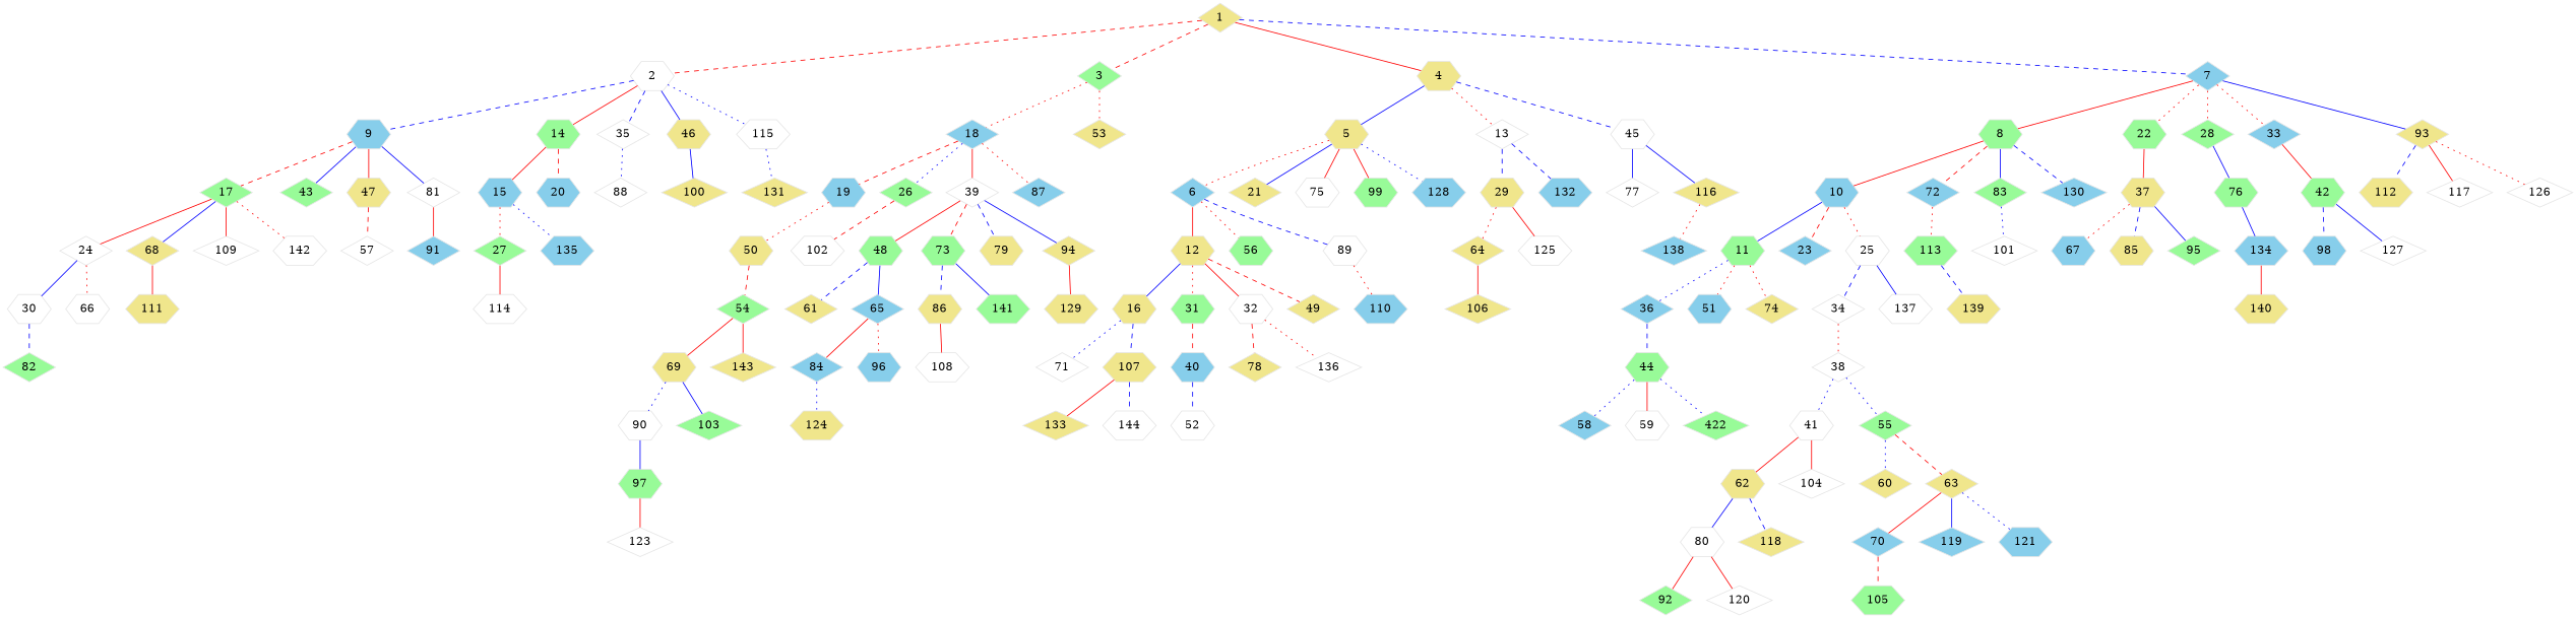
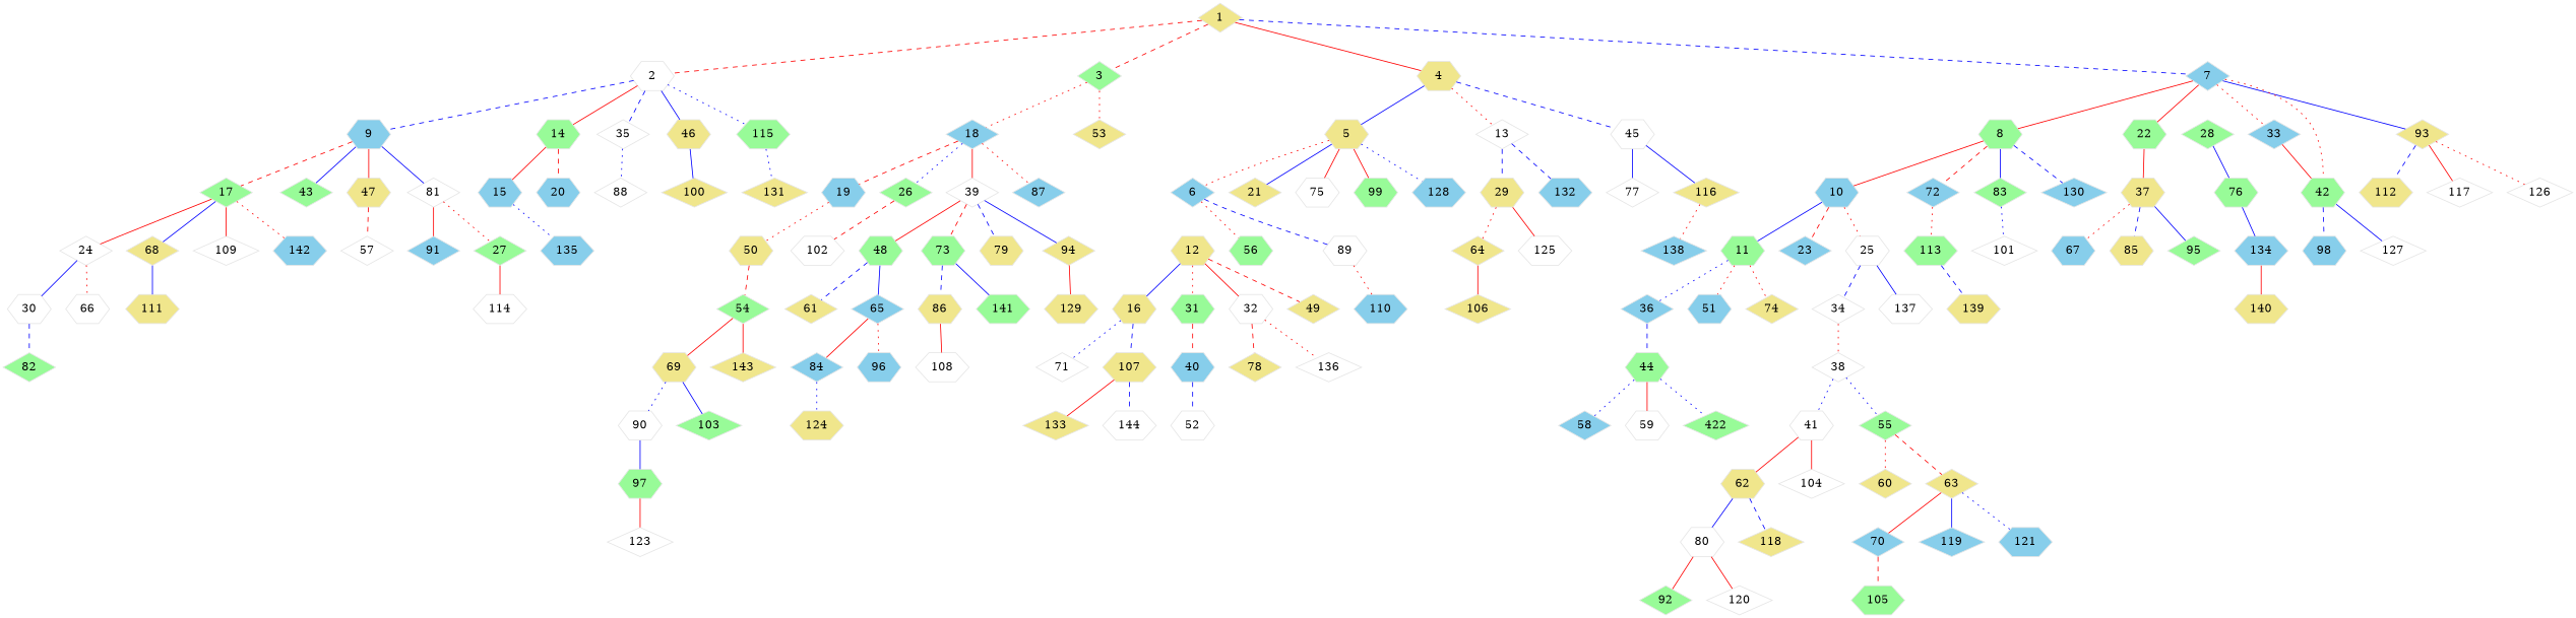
  graph {
    node [color=gray90 fillcolor=khaki shape=hexagon style=filled]
    edge [color=red style=solid]
    1 [shape=diamond]
    2 [fillcolor=white]
    3 [fillcolor=palegreen shape=diamond]
    4
    7 [fillcolor=skyblue shape=diamond]
    9 [fillcolor=skyblue]
    14 [fillcolor=palegreen]
    35 [fillcolor=white shape=diamond]
    46
-   115 [fillcolor=white]
+   115 [fillcolor=palegreen]
    18 [fillcolor=skyblue shape=diamond]
    53 [shape=diamond]
    5
    13 [fillcolor=white shape=diamond]
    45 [fillcolor=white]
    8 [fillcolor=palegreen]
    22 [fillcolor=palegreen]
    28 [fillcolor=palegreen shape=diamond]
    33 [fillcolor=skyblue shape=diamond]
    93 [shape=diamond]
    17 [fillcolor=palegreen shape=diamond]
    43 [fillcolor=palegreen shape=diamond]
    47
    81 [fillcolor=white shape=diamond]
    15 [fillcolor=skyblue]
    20 [fillcolor=skyblue]
    88 [fillcolor=white shape=diamond]
    100 [shape=diamond]
    131 [shape=diamond]
    19 [fillcolor=skyblue]
    26 [fillcolor=palegreen shape=diamond]
    39 [fillcolor=white shape=diamond]
    87 [fillcolor=skyblue shape=diamond]
    6 [fillcolor=skyblue shape=diamond]
    21 [shape=diamond]
    75 [fillcolor=white]
    99 [fillcolor=palegreen]
    128 [fillcolor=skyblue]
    29
    132 [fillcolor=skyblue]
    77 [fillcolor=white shape=diamond]
    116 [shape=diamond]
    12
    56 [fillcolor=palegreen]
    89 [fillcolor=white]
    16
    31 [fillcolor=palegreen]
    32 [fillcolor=white]
    49 [shape=diamond]
    110 [fillcolor=skyblue]
    10 [fillcolor=skyblue]
    72 [fillcolor=skyblue shape=diamond]
    83 [fillcolor=palegreen shape=diamond]
    130 [fillcolor=skyblue shape=diamond]
    37
    76 [fillcolor=palegreen]
    42 [fillcolor=palegreen]
    112
    117 [fillcolor=white shape=diamond]
    126 [fillcolor=white shape=diamond]
    11 [fillcolor=palegreen]
    23 [fillcolor=skyblue shape=diamond]
    25 [fillcolor=white]
    113 [fillcolor=palegreen]
    101 [fillcolor=white shape=diamond]
    24 [fillcolor=white shape=diamond]
    68 [shape=diamond]
    109 [fillcolor=white shape=diamond]
-   142 [fillcolor=white]
+   142 [fillcolor=skyblue]
    57 [fillcolor=white shape=diamond]
    91 [fillcolor=skyblue shape=diamond]
    36 [fillcolor=skyblue shape=diamond]
    51 [fillcolor=skyblue]
    74 [shape=diamond]
    34 [fillcolor=white shape=diamond]
    137 [fillcolor=white]
    44 [fillcolor=palegreen]
    71 [fillcolor=white shape=diamond]
    107
    40 [fillcolor=skyblue]
    78 [shape=diamond]
    136 [fillcolor=white shape=diamond]
    64 [shape=diamond]
    125 [fillcolor=white]
    27 [fillcolor=palegreen shape=diamond]
    135 [fillcolor=skyblue]
    114 [fillcolor=white]
    133 [shape=diamond]
    144 [fillcolor=white]
    30 [fillcolor=white]
    66 [fillcolor=white]
    111
    50
    102 [fillcolor=white]
    48 [fillcolor=palegreen]
    73 [fillcolor=palegreen]
    79
    94 [shape=diamond]
    54 [fillcolor=palegreen shape=diamond]
    67 [fillcolor=skyblue]
    85
    95 [fillcolor=palegreen shape=diamond]
    82 [fillcolor=palegreen shape=diamond]
    38 [fillcolor=white shape=diamond]
    134 [fillcolor=skyblue]
    106 [shape=diamond]
    52 [fillcolor=white]
    98 [fillcolor=skyblue]
    127 [fillcolor=white shape=diamond]
    41 [fillcolor=white]
    55 [fillcolor=palegreen shape=diamond]
    58 [fillcolor=skyblue shape=diamond]
    59 [fillcolor=white]
    n114 [fillcolor=palegreen label=422 shape=diamond]
    62
    104 [fillcolor=white shape=diamond]
    60 [shape=diamond]
    63 [shape=diamond]
    61 [shape=diamond]
    65 [fillcolor=skyblue shape=diamond]
    86
    141 [fillcolor=palegreen]
    129
    80 [fillcolor=white]
    118 [shape=diamond]
    138 [fillcolor=skyblue shape=diamond]
    84 [fillcolor=skyblue shape=diamond]
    96 [fillcolor=skyblue]
    69
    143 [shape=diamond]
    90 [fillcolor=white]
    103 [fillcolor=palegreen shape=diamond]
    70 [fillcolor=skyblue shape=diamond]
    119 [fillcolor=skyblue shape=diamond]
    121 [fillcolor=skyblue]
    92 [fillcolor=palegreen shape=diamond]
    120 [fillcolor=white shape=diamond]
    105 [fillcolor=palegreen]
    124
    97 [fillcolor=palegreen]
    139
    108 [fillcolor=white]
    140
    123 [fillcolor=white shape=diamond]
    1 -- 2 [style=dashed]
    1 -- 3 [style=dashed]
    1 -- 4
    1 -- 7 [color=blue style=dashed]
    2 -- 9 [color=blue style=dashed]
    2 -- 14
    2 -- 35 [color=blue style=dashed]
    2 -- 46 [color=blue]
    2 -- 115 [color=blue style=dotted]
    3 -- 18 [style=dotted]
    3 -- 53 [style=dotted]
    4 -- 5 [color=blue]
    4 -- 13 [style=dotted]
    4 -- 45 [color=blue style=dashed]
    7 -- 8
-   7 -- 22 [style=dotted]
-   7 -- 28 [style=dotted]
+   7 -- 22
+   7 -- 42 [style=dotted]
    7 -- 33 [style=dotted]
    7 -- 93 [color=blue]
    9 -- 17 [style=dashed]
    9 -- 43 [color=blue]
    9 -- 47
    9 -- 81 [color=blue]
    14 -- 15
    14 -- 20 [style=dashed]
    35 -- 88 [color=blue style=dotted]
    46 -- 100 [color=blue]
    115 -- 131 [color=blue style=dotted]
    18 -- 19 [style=dashed]
    18 -- 26 [color=blue style=dotted]
    18 -- 39
    18 -- 87 [style=dotted]
    5 -- 6 [style=dotted]
    5 -- 21 [color=blue]
    5 -- 75
    5 -- 99
    5 -- 128 [color=blue style=dotted]
    13 -- 29 [color=blue style=dashed]
    13 -- 132 [color=blue style=dashed]
    45 -- 77 [color=blue]
    45 -- 116 [color=blue]
    8 -- 10
    8 -- 72 [style=dashed]
    8 -- 83 [color=blue]
    8 -- 130 [color=blue style=dashed]
    22 -- 37
    28 -- 76 [color=blue]
    33 -- 42
    93 -- 112 [color=blue style=dashed]
    93 -- 117
    93 -- 126 [style=dotted]
    17 -- 24
    17 -- 68 [color=blue]
    17 -- 109
    17 -- 142 [style=dotted]
    47 -- 57 [style=dashed]
    81 -- 91
-   15 -- 27 [style=dotted]
+   81 -- 27 [style=dotted]
    15 -- 135 [color=blue style=dotted]
    19 -- 50 [style=dotted]
    26 -- 102 [style=dashed]
    39 -- 48
    39 -- 73 [style=dashed]
    39 -- 79 [color=blue style=dashed]
    39 -- 94 [color=blue]
-   6 -- 12
    6 -- 56 [style=dotted]
    6 -- 89 [color=blue style=dashed]
    29 -- 64 [style=dotted]
    29 -- 125
    116 -- 138 [style=dotted]
    12 -- 16 [color=blue]
    12 -- 31 [style=dotted]
    12 -- 32
    12 -- 49 [style=dashed]
    89 -- 110 [style=dotted]
    16 -- 71 [color=blue style=dotted]
    16 -- 107 [color=blue style=dashed]
    31 -- 40 [style=dashed]
    32 -- 78 [style=dashed]
    32 -- 136 [style=dotted]
    10 -- 11 [color=blue]
    10 -- 23 [style=dashed]
    10 -- 25 [style=dotted]
    72 -- 113 [style=dotted]
    83 -- 101 [color=blue style=dotted]
    37 -- 67 [style=dotted]
    37 -- 85 [color=blue style=dashed]
    37 -- 95 [color=blue]
    76 -- 134 [color=blue]
    42 -- 98 [color=blue style=dashed]
    42 -- 127 [color=blue]
    11 -- 36 [color=blue style=dotted]
    11 -- 51 [style=dotted]
    11 -- 74 [style=dotted]
    25 -- 34 [color=blue style=dashed]
    25 -- 137 [color=blue]
    113 -- 139 [color=blue style=dashed]
    24 -- 30 [color=blue]
    24 -- 66 [style=dotted]
-   68 -- 111
+   68 -- 111 [color=blue]
    36 -- 44 [color=blue style=dashed]
    34 -- 38 [style=dotted]
    44 -- 58 [color=blue style=dotted]
    44 -- 59
    44 -- n114 [color=blue style=dotted]
    107 -- 133
    107 -- 144 [color=blue style=dashed]
    40 -- 52 [color=blue style=dashed]
    64 -- 106
    27 -- 114
    30 -- 82 [color=blue style=dashed]
    50 -- 54 [style=dashed]
    48 -- 61 [color=blue style=dashed]
    48 -- 65 [color=blue]
    73 -- 86 [color=blue style=dashed]
    73 -- 141 [color=blue]
    94 -- 129
    54 -- 69
    54 -- 143
    38 -- 41 [color=blue style=dotted]
    38 -- 55 [color=blue style=dotted]
    134 -- 140
    41 -- 62
    41 -- 104
-   55 -- 60 [color=blue style=dotted]
+   55 -- 60 [style=dotted]
    55 -- 63 [style=dashed]
    62 -- 80 [color=blue]
    62 -- 118 [color=blue style=dashed]
    63 -- 70
    63 -- 119 [color=blue]
    63 -- 121 [color=blue style=dotted]
    65 -- 84
    65 -- 96 [style=dotted]
    86 -- 108
    80 -- 92
    80 -- 120
    84 -- 124 [color=blue style=dotted]
    69 -- 90 [color=blue style=dotted]
    69 -- 103 [color=blue]
    90 -- 97 [color=blue]
    70 -- 105 [style=dashed]
    97 -- 123
  }
